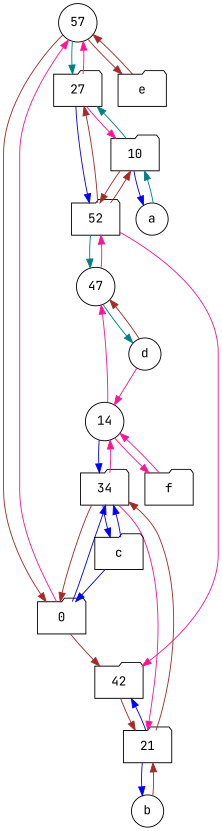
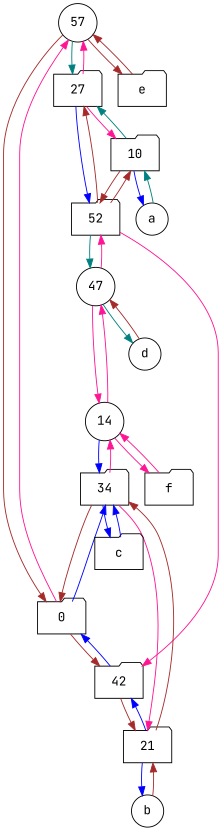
  digraph {
    fontname="JetBrains Mono"
    node [fontname="JetBrains Mono" shape=folder]
    edge [color=brown fontname="JetBrains Mono"]
    57 [shape=circle]
    27
    n3 [label=0]
    e
    52
    10
    n7 [label=34]
    42
    b [shape=circle]
    21
    n11 [label=47 shape=circle]
    d [shape=circle]
    14 [shape=circle]
    f
    c
    a [shape=circle]
    57 -> 27 [color=teal]
    57 -> n3
    57 -> e
    27 -> 57 [color=deeppink]
    27 -> 52 [color=blue]
    27 -> 10 [color=deeppink]
    n3 -> 57 [color=deeppink]
    n3 -> n7 [color=blue]
    n3 -> 42
    e -> 57
    52 -> 27
    52 -> 10
    52 -> 42 [color=deeppink]
    52 -> n11 [color=teal]
    10 -> 27 [color=teal]
    10 -> 52
    10 -> a [color=blue]
    n7 -> n3
    n7 -> 21 [color=deeppink]
    n7 -> 14 [color=deeppink]
    n7 -> c [color=blue]
-   c -> n3 [color=blue]
+   42 -> n3 [color=blue]
    42 -> 21
    b -> 21
    21 -> n7
    21 -> 42 [color=blue]
    21 -> b [color=blue]
    n11 -> 52 [color=deeppink]
    n11 -> d [color=teal]
-   d -> 14 [color=deeppink]
+   n11 -> 14 [color=deeppink]
    d -> n11
    14 -> n7 [color=blue]
    14 -> n11 [color=deeppink]
    14 -> f [color=deeppink]
    f -> 14 [color=deeppink]
    c -> n7 [color=blue]
    a -> 10 [color=teal]
  }
